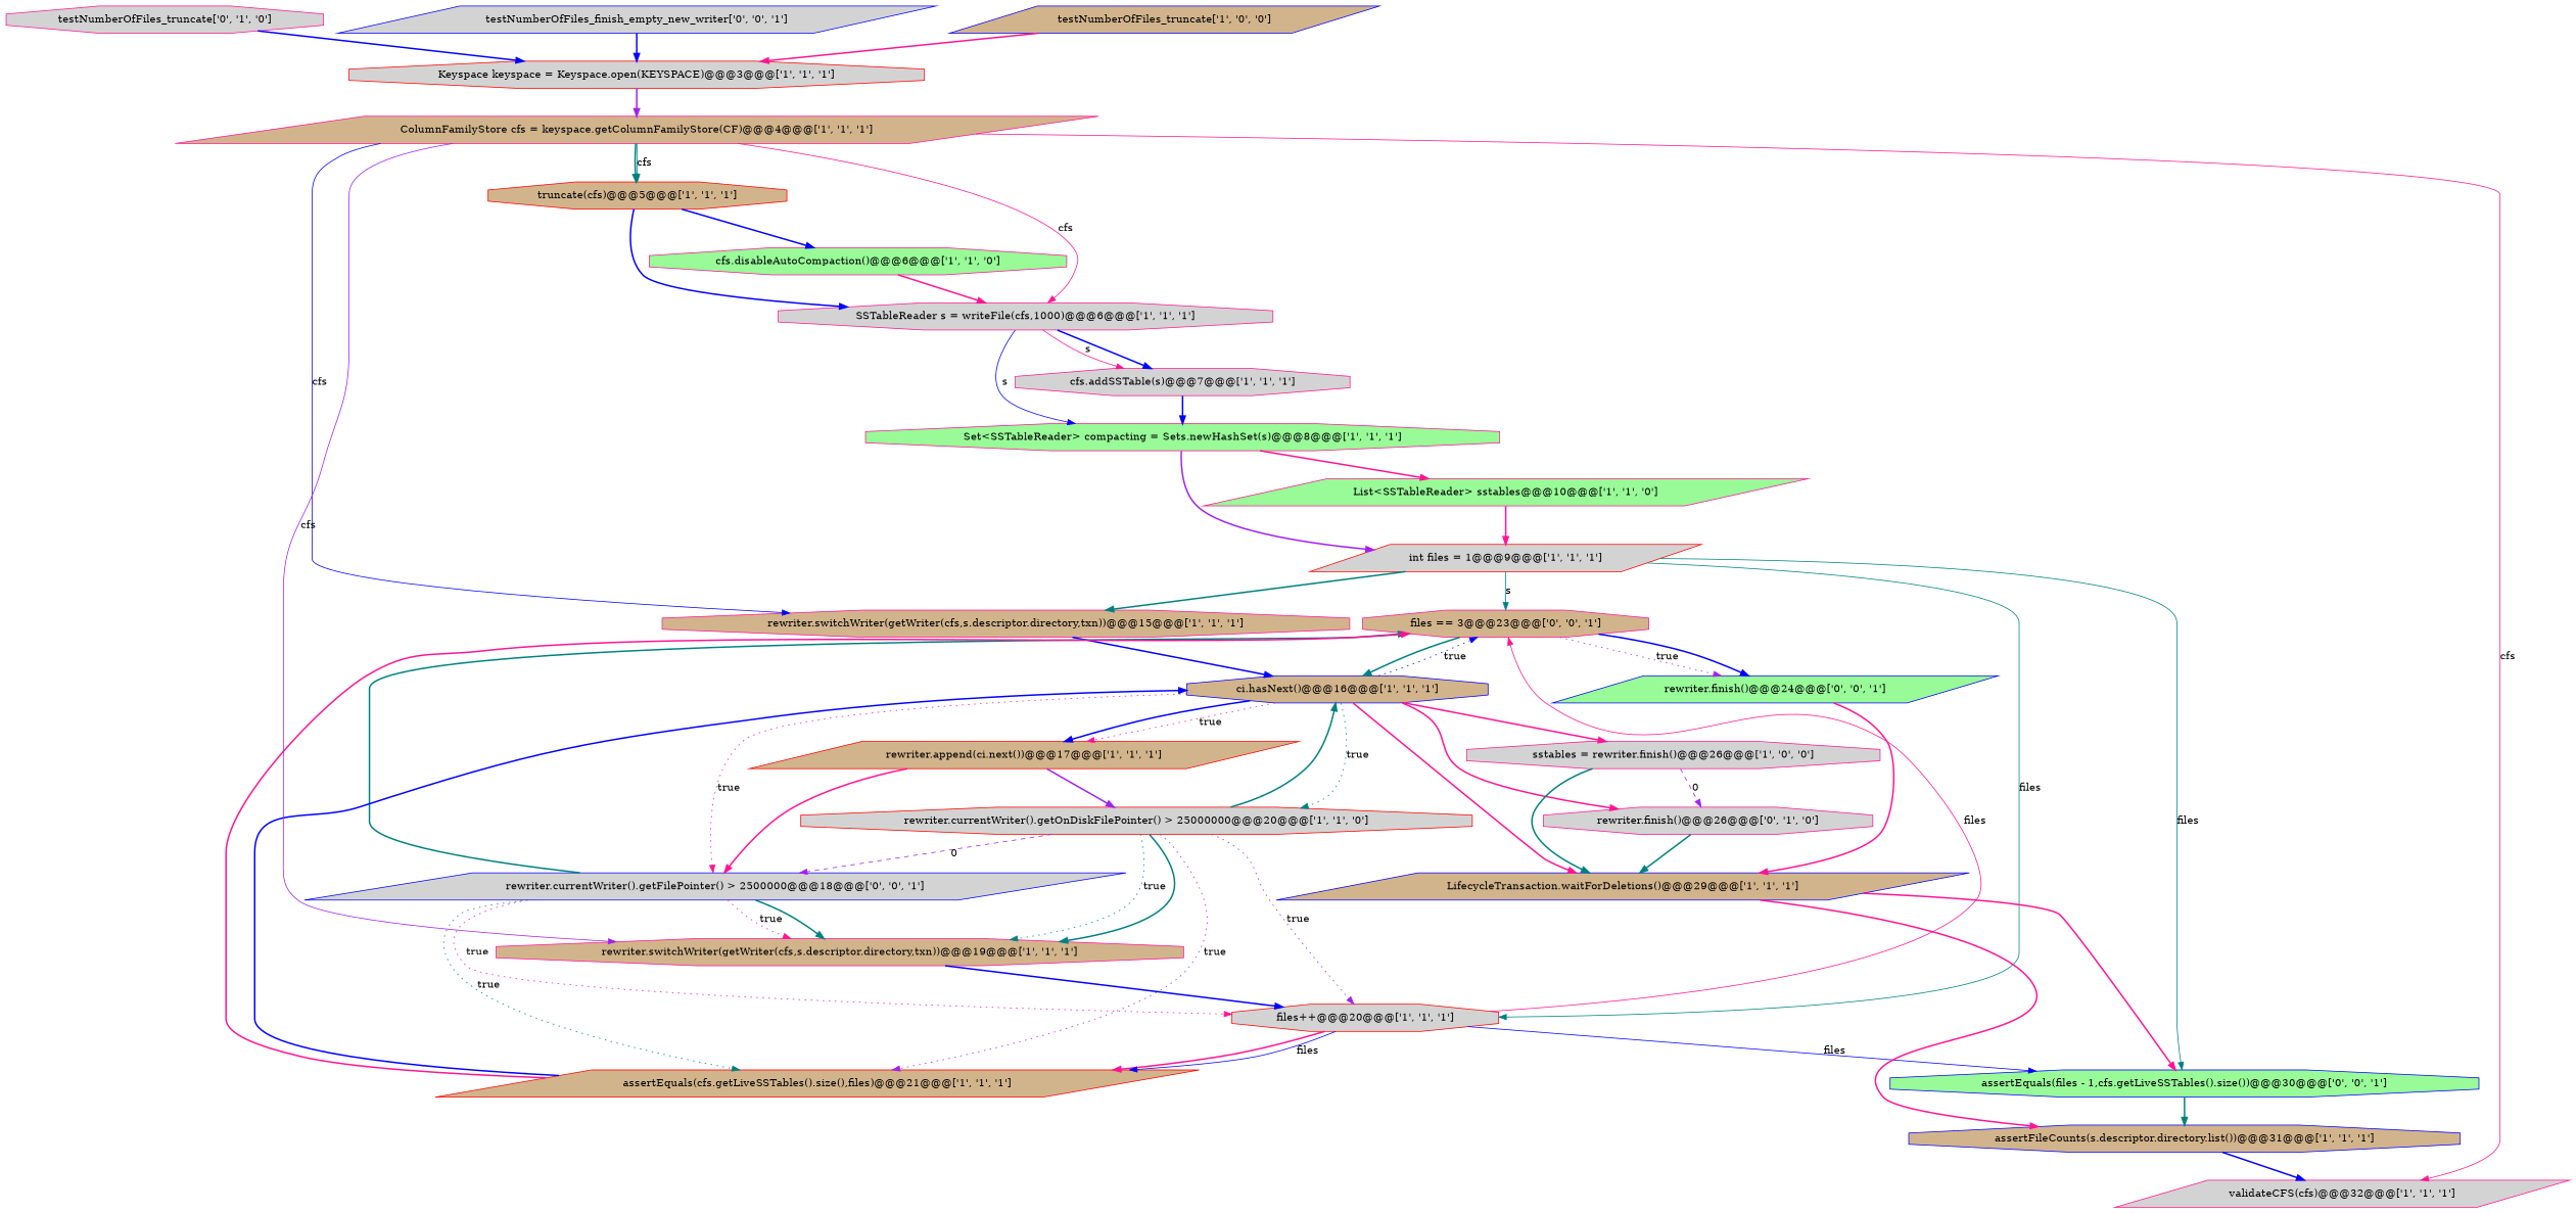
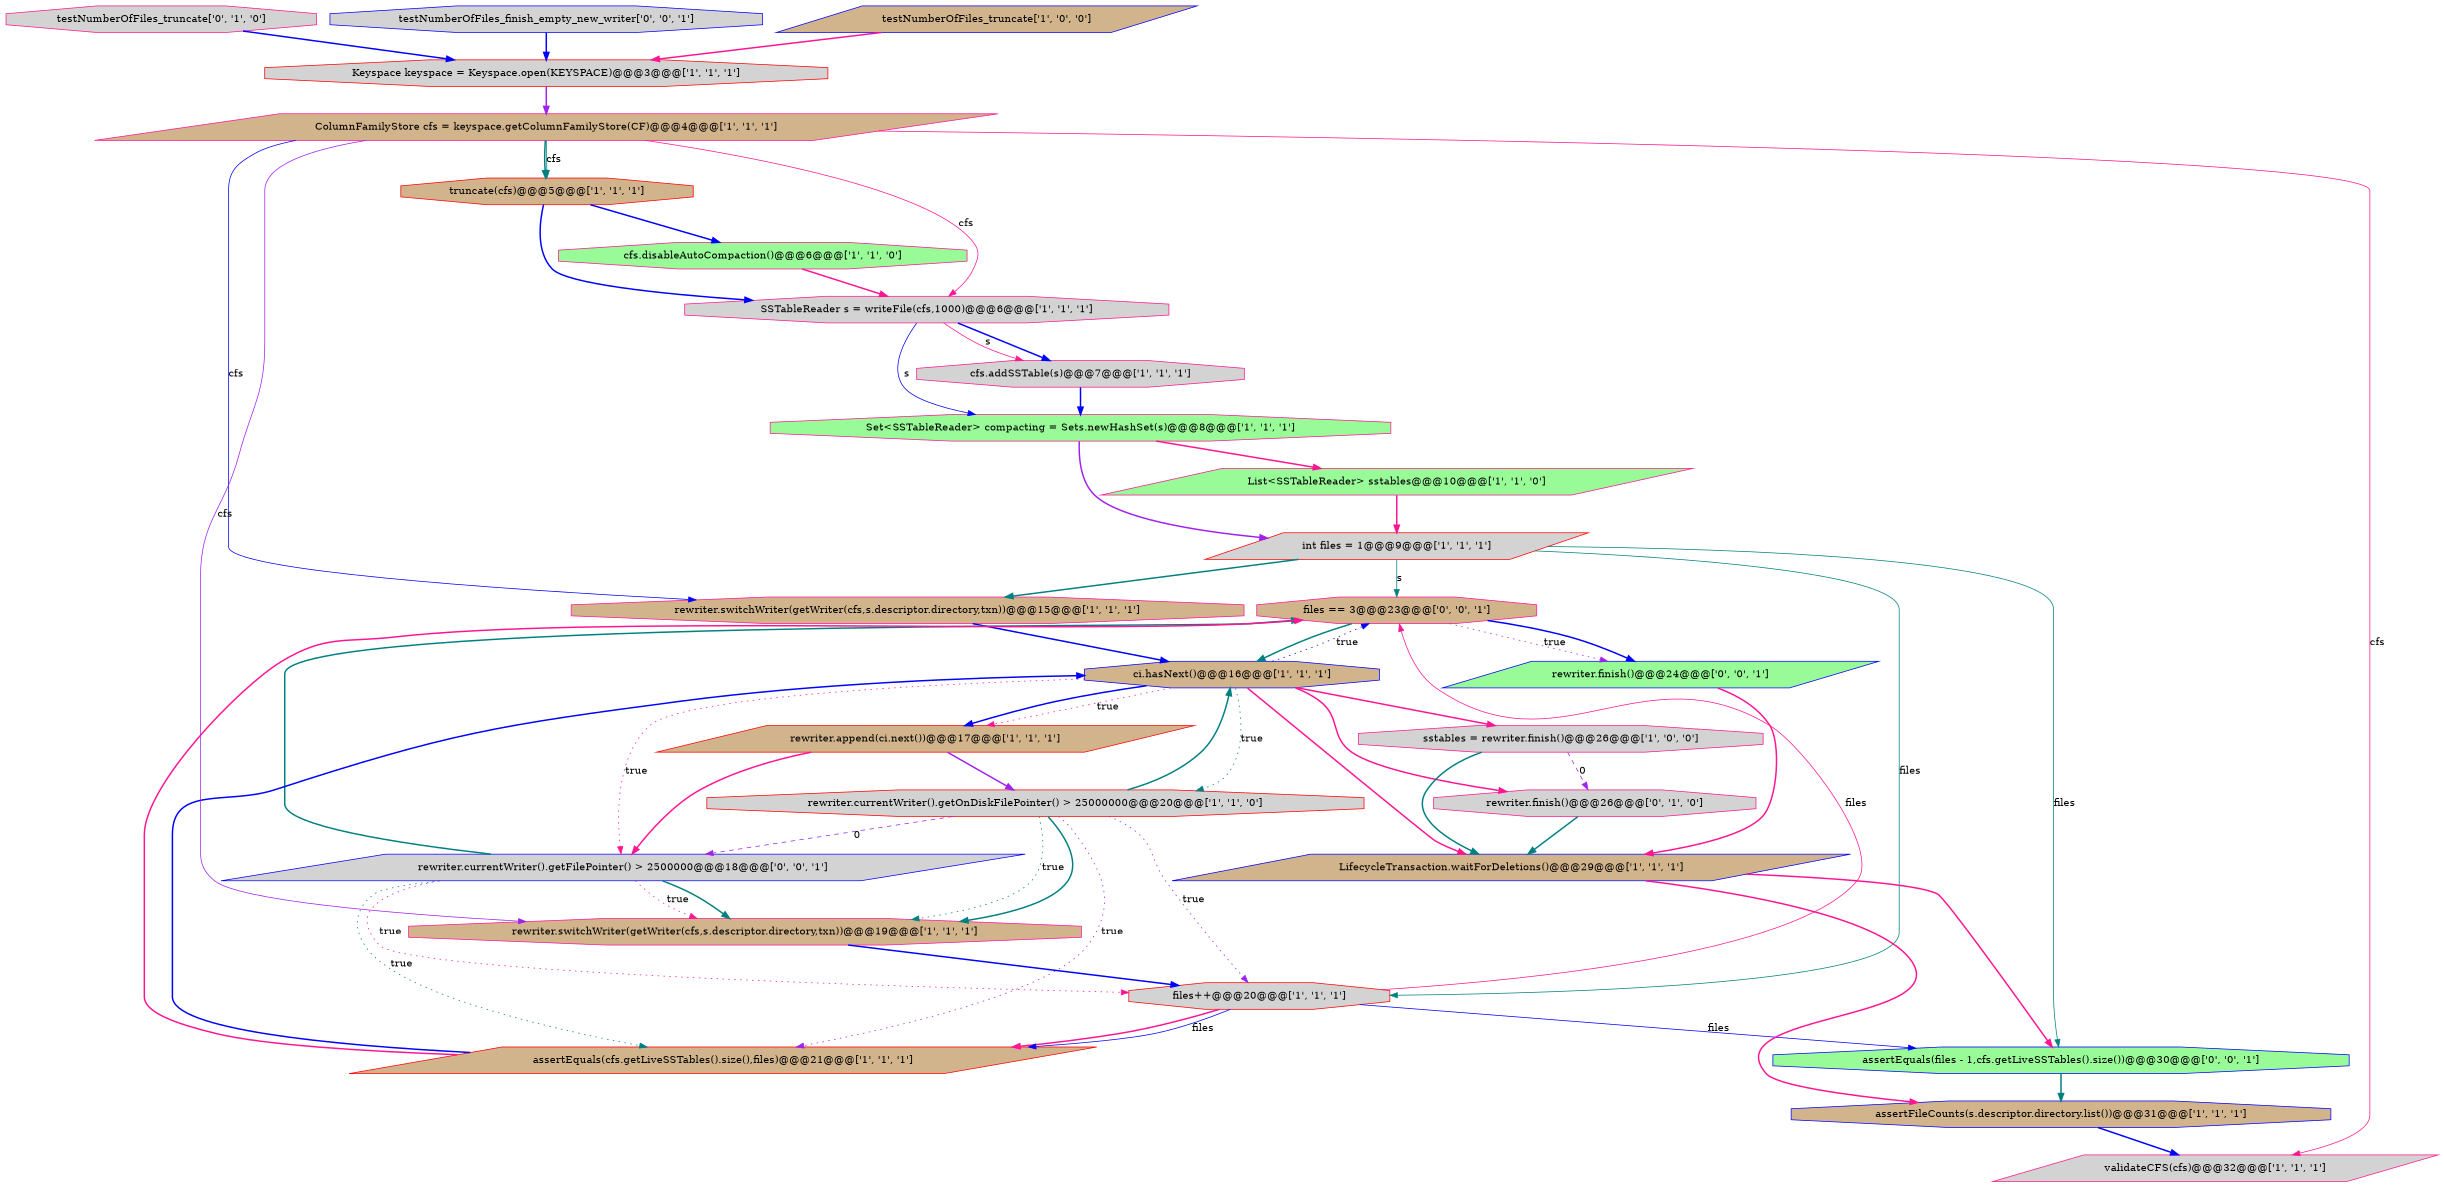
  digraph {
    node [color=deeppink fillcolor=lightgrey shape=octagon style=filled]
    edge [color=deeppink style=bold]
    n1 [color=red fillcolor=tan label="truncate(cfs)@@@5@@@['1', '1', '1']"]
    n2 [fillcolor=palegreen label="cfs.disableAutoCompaction()@@@6@@@['1', '1', '0']"]
    n3 [label="SSTableReader s = writeFile(cfs,1000)@@@6@@@['1', '1', '1']"]
    n4 [label="cfs.addSSTable(s)@@@7@@@['1', '1', '1']"]
    n5 [fillcolor=palegreen label="Set<SSTableReader> compacting = Sets.newHashSet(s)@@@8@@@['1', '1', '1']"]
    n6 [fillcolor=palegreen label="List<SSTableReader> sstables@@@10@@@['1', '1', '0']" shape=parallelogram]
    n7 [color=red label="int files = 1@@@9@@@['1', '1', '1']" shape=parallelogram]
    n8 [fillcolor=tan label="files == 3@@@23@@@['0', '0', '1']"]
    n9 [color=red label="files++@@@20@@@['1', '1', '1']"]
    n10 [fillcolor=tan label="rewriter.switchWriter(getWriter(cfs,s.descriptor.directory,txn))@@@15@@@['1', '1', '1']"]
    n11 [color=blue fillcolor=palegreen label="assertEquals(files - 1,cfs.getLiveSSTables().size())@@@30@@@['0', '0', '1']"]
    n12 [color=blue fillcolor=tan label="ci.hasNext()@@@16@@@['1', '1', '1']"]
    n13 [color=blue label="rewriter.currentWriter().getFilePointer() > 2500000@@@18@@@['0', '0', '1']" shape=parallelogram]
    n14 [color=red fillcolor=tan label="rewriter.append(ci.next())@@@17@@@['1', '1', '1']" shape=parallelogram]
    n15 [color=red label="rewriter.currentWriter().getOnDiskFilePointer() > 25000000@@@20@@@['1', '1', '0']"]
    n16 [label="sstables = rewriter.finish()@@@26@@@['1', '0', '0']"]
    n17 [label="rewriter.finish()@@@26@@@['0', '1', '0']"]
    n18 [color=blue fillcolor=tan label="LifecycleTransaction.waitForDeletions()@@@29@@@['1', '1', '1']" shape=parallelogram]
    n19 [fillcolor=tan label="rewriter.switchWriter(getWriter(cfs,s.descriptor.directory,txn))@@@19@@@['1', '1', '1']"]
    n20 [color=red fillcolor=tan label="assertEquals(cfs.getLiveSSTables().size(),files)@@@21@@@['1', '1', '1']" shape=parallelogram]
    n21 [color=blue fillcolor=palegreen label="rewriter.finish()@@@24@@@['0', '0', '1']" shape=parallelogram]
    n22 [color=blue fillcolor=tan label="assertFileCounts(s.descriptor.directory.list())@@@31@@@['1', '1', '1']"]
    n23 [label="testNumberOfFiles_truncate['0', '1', '0']"]
    n24 [color=red label="Keyspace keyspace = Keyspace.open(KEYSPACE)@@@3@@@['1', '1', '1']"]
    n25 [fillcolor=tan label="ColumnFamilyStore cfs = keyspace.getColumnFamilyStore(CF)@@@4@@@['1', '1', '1']" shape=parallelogram]
    n26 [label="validateCFS(cfs)@@@32@@@['1', '1', '1']" shape=parallelogram]
-   n27 [color=blue label="testNumberOfFiles_finish_empty_new_writer['0', '0', '1']" shape=parallelogram]
+   n27 [color=blue label="testNumberOfFiles_finish_empty_new_writer['0', '0', '1']"]
    n28 [color=blue fillcolor=tan label="testNumberOfFiles_truncate['1', '0', '0']" shape=parallelogram]
    n1 -> n2 [color=blue]
    n1 -> n3 [color=blue]
    n2 -> n3
    n3 -> n4 [color=blue]
    n3 -> n4 [label=s style=solid]
    n3 -> n5 [color=blue label=s style=solid]
    n4 -> n5 [color=blue]
    n5 -> n6
    n5 -> n7 [color=purple]
    n6 -> n7
    n7 -> n8 [color=teal label=s style=solid]
    n7 -> n9 [color=teal label=files style=solid]
    n7 -> n10 [color=teal]
    n7 -> n11 [color=teal label=files style=solid]
    n8 -> n12 [color=teal]
    n8 -> n21 [color=purple label=true style=dotted]
    n8 -> n21 [color=blue]
    n9 -> n8 [label=files style=solid]
    n9 -> n11 [color=blue label=files style=solid]
    n9 -> n20
    n9 -> n20 [color=blue label=files style=solid]
    n10 -> n12 [color=blue]
    n11 -> n22 [color=teal]
    n12 -> n8 [color=blue label=true style=dotted]
    n12 -> n13 [label=true style=dotted]
    n12 -> n14 [label=true style=dotted]
    n12 -> n14 [color=blue]
    n12 -> n15 [color=teal label=true style=dotted]
    n12 -> n16
    n12 -> n17
    n12 -> n18
    n13 -> n8 [color=teal]
    n13 -> n9 [label=true style=dotted]
    n13 -> n19 [color=teal]
    n13 -> n19 [label=true style=dotted]
    n13 -> n20 [color=teal label=true style=dotted]
    n14 -> n13
    n14 -> n15 [color=purple]
    n15 -> n9 [color=purple label=true style=dotted]
    n15 -> n12 [color=teal]
    n15 -> n13 [color=purple label=0 style=dashed]
    n15 -> n19 [color=teal label=true style=dotted]
    n15 -> n19 [color=teal]
    n15 -> n20 [color=purple label=true style=dotted]
    n16 -> n17 [color=purple label=0 style=dashed]
    n16 -> n18 [color=teal]
    n17 -> n18 [color=teal]
    n18 -> n11
    n18 -> n22
    n19 -> n9 [color=blue]
    n20 -> n8
    n20 -> n12 [color=blue]
    n21 -> n18
    n22 -> n26 [color=blue]
    n23 -> n24 [color=blue]
    n24 -> n25 [color=purple]
    n25 -> n1 [color=teal]
    n25 -> n1 [color=teal label=cfs style=solid]
    n25 -> n3 [label=cfs style=solid]
    n25 -> n10 [color=blue label=cfs style=solid]
    n25 -> n19 [color=purple label=cfs style=solid]
    n25 -> n26 [label=cfs style=solid]
    n27 -> n24 [color=blue]
    n28 -> n24
  }
